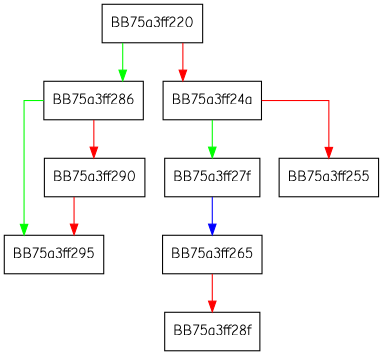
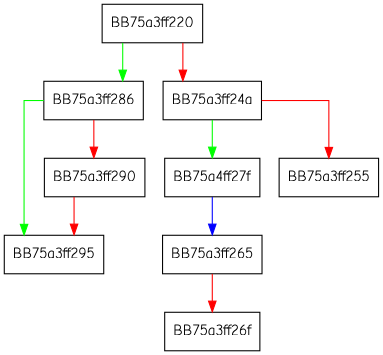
  digraph {
    fontname="Comic Neue"
    splines=ortho
    node [fontname="Comic Neue" shape=box]
    edge [color=red fontname="Comic Neue"]
    BB75a3ff220
    BB75a3ff286
    BB75a3ff24a
    BB75a3ff295
    BB75a3ff290
-   BB75a3ff27f
+   BB75a3ff27f [label=BB75a4ff27f]
    BB75a3ff255
    BB75a3ff265
-   BB75a3ff26f [label=BB75a3ff28f]
+   BB75a3ff26f
    BB75a3ff220 -> BB75a3ff286 [color=green]
    BB75a3ff220 -> BB75a3ff24a
    BB75a3ff286 -> BB75a3ff295 [color=green]
    BB75a3ff286 -> BB75a3ff290
    BB75a3ff24a -> BB75a3ff27f [color=green]
    BB75a3ff24a -> BB75a3ff255
    BB75a3ff290 -> BB75a3ff295
    BB75a3ff27f -> BB75a3ff265 [color=blue]
    BB75a3ff265 -> BB75a3ff26f
  }
